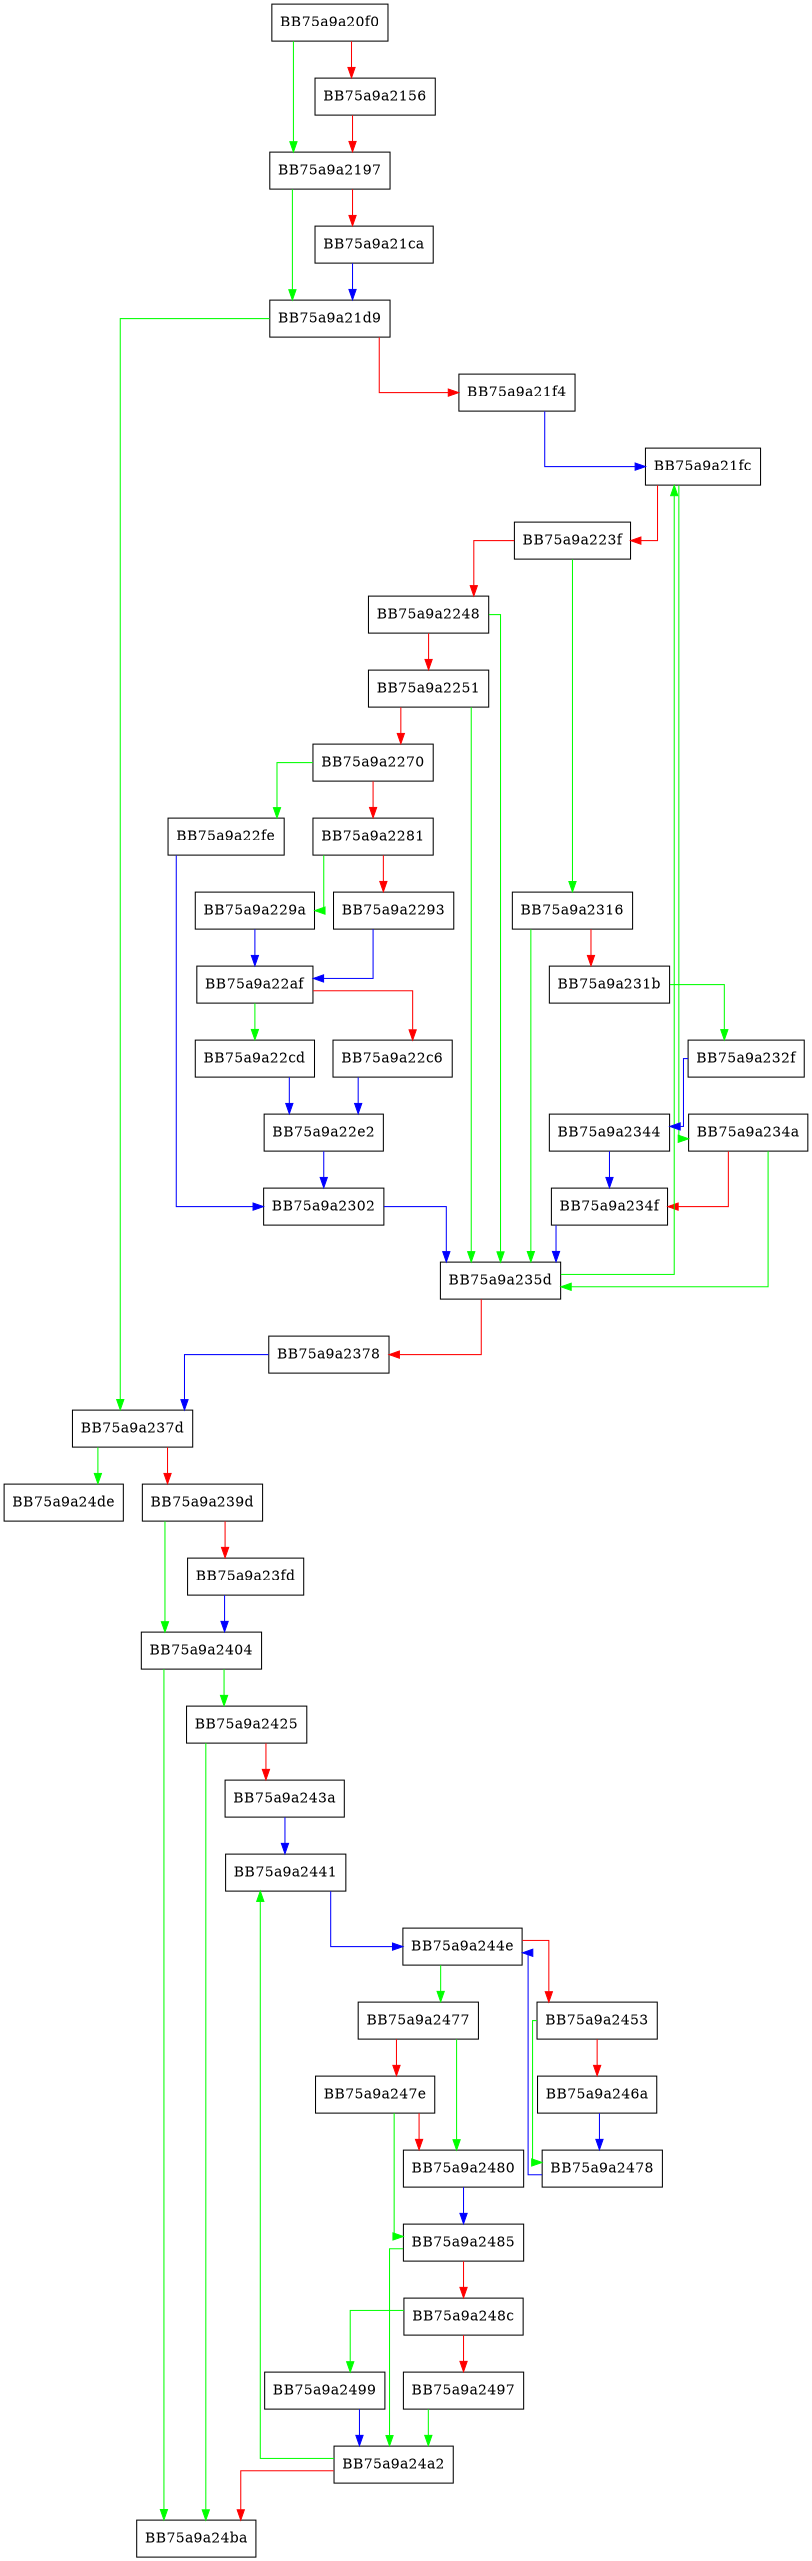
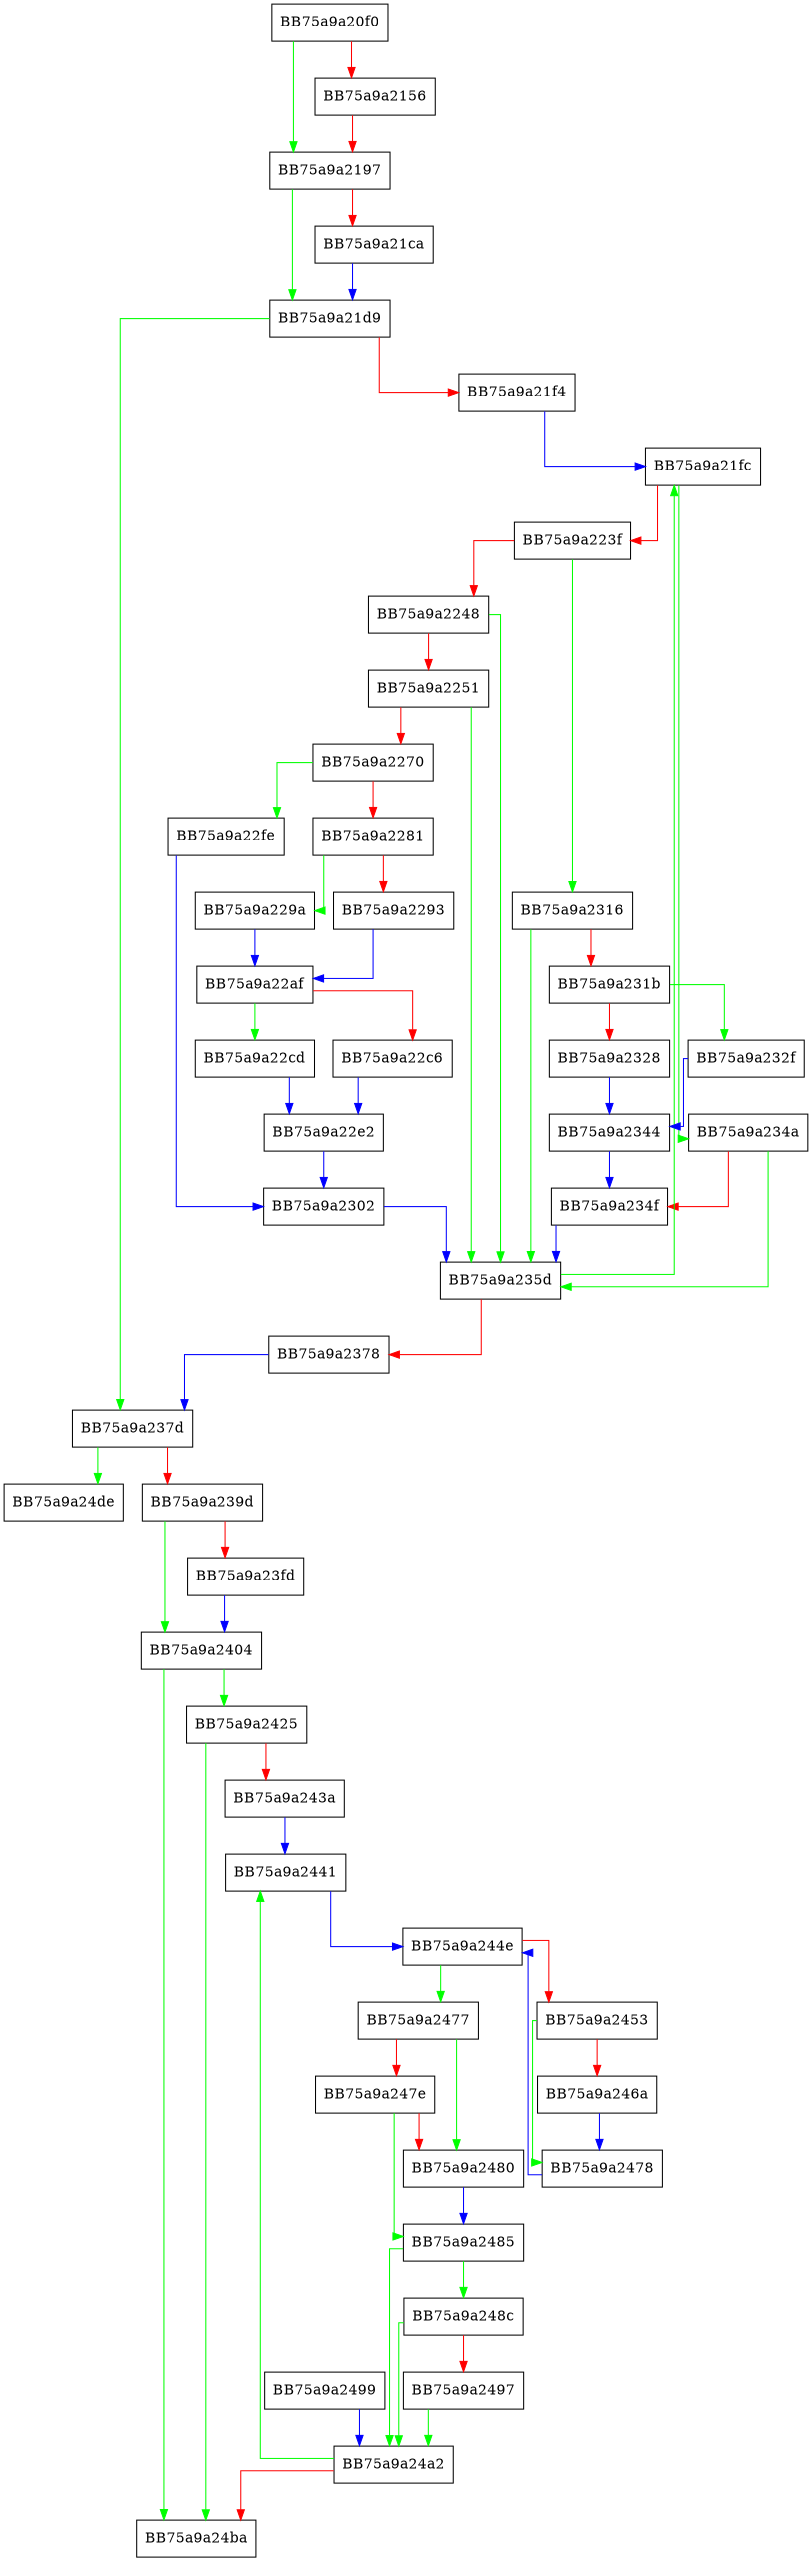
  digraph {
    splines=ortho
    node [shape=box]
    edge [color=green]
    BB75a9a20f0
    BB75a9a2197
    BB75a9a2156
    BB75a9a21d9
    BB75a9a21ca
    BB75a9a237d
    BB75a9a21f4
    BB75a9a24de
    BB75a9a239d
    BB75a9a21fc
    BB75a9a2404
    BB75a9a23fd
    BB75a9a234a
    BB75a9a223f
    BB75a9a235d
    BB75a9a234f
    BB75a9a2316
    BB75a9a2248
    BB75a9a2378
    BB75a9a231b
    BB75a9a2251
    BB75a9a232f
+   BB75a9a2328
    BB75a9a2270
    BB75a9a22fe
    BB75a9a2281
    BB75a9a2302
    BB75a9a229a
    BB75a9a2293
    BB75a9a22af
    BB75a9a22cd
    BB75a9a22c6
    BB75a9a22e2
    BB75a9a2344
    BB75a9a24ba
    BB75a9a2425
    BB75a9a243a
    BB75a9a2441
    BB75a9a244e
    BB75a9a2477
    BB75a9a2453
    BB75a9a2480
    BB75a9a247e
    n44 [label=BB75a9a2478]
    BB75a9a246a
    BB75a9a2485
    BB75a9a24a2
    BB75a9a248c
    BB75a9a2499
    BB75a9a2497
    BB75a9a20f0 -> BB75a9a2197
    BB75a9a20f0 -> BB75a9a2156 [color=red]
    BB75a9a2197 -> BB75a9a21d9
    BB75a9a2197 -> BB75a9a21ca [color=red]
    BB75a9a2156 -> BB75a9a2197 [color=red]
    BB75a9a21d9 -> BB75a9a237d
    BB75a9a21d9 -> BB75a9a21f4 [color=red]
    BB75a9a21ca -> BB75a9a21d9 [color=blue]
    BB75a9a237d -> BB75a9a24de
    BB75a9a237d -> BB75a9a239d [color=red]
    BB75a9a21f4 -> BB75a9a21fc [color=blue]
    BB75a9a239d -> BB75a9a2404
    BB75a9a239d -> BB75a9a23fd [color=red]
    BB75a9a21fc -> BB75a9a234a
    BB75a9a21fc -> BB75a9a223f [color=red]
    BB75a9a2404 -> BB75a9a24ba
    BB75a9a2404 -> BB75a9a2425
    BB75a9a23fd -> BB75a9a2404 [color=blue]
    BB75a9a234a -> BB75a9a235d
    BB75a9a234a -> BB75a9a234f [color=red]
    BB75a9a223f -> BB75a9a2316
    BB75a9a223f -> BB75a9a2248 [color=red]
    BB75a9a235d -> BB75a9a21fc
    BB75a9a235d -> BB75a9a2378 [color=red]
    BB75a9a234f -> BB75a9a235d [color=blue]
    BB75a9a2316 -> BB75a9a235d
    BB75a9a2316 -> BB75a9a231b [color=red]
    BB75a9a2248 -> BB75a9a235d
    BB75a9a2248 -> BB75a9a2251 [color=red]
    BB75a9a2378 -> BB75a9a237d [color=blue]
    BB75a9a231b -> BB75a9a232f
+   BB75a9a231b -> BB75a9a2328 [color=red]
    BB75a9a2251 -> BB75a9a235d
    BB75a9a2251 -> BB75a9a2270 [color=red]
    BB75a9a232f -> BB75a9a2344 [color=blue]
+   BB75a9a2328 -> BB75a9a2344 [color=blue]
    BB75a9a2270 -> BB75a9a22fe
    BB75a9a2270 -> BB75a9a2281 [color=red]
    BB75a9a22fe -> BB75a9a2302 [color=blue]
    BB75a9a2281 -> BB75a9a229a
    BB75a9a2281 -> BB75a9a2293 [color=red]
    BB75a9a2302 -> BB75a9a235d [color=blue]
    BB75a9a229a -> BB75a9a22af [color=blue]
    BB75a9a2293 -> BB75a9a22af [color=blue]
    BB75a9a22af -> BB75a9a22cd
    BB75a9a22af -> BB75a9a22c6 [color=red]
    BB75a9a22cd -> BB75a9a22e2 [color=blue]
    BB75a9a22c6 -> BB75a9a22e2 [color=blue]
    BB75a9a22e2 -> BB75a9a2302 [color=blue]
    BB75a9a2344 -> BB75a9a234f [color=blue]
    BB75a9a2425 -> BB75a9a24ba
    BB75a9a2425 -> BB75a9a243a [color=red]
    BB75a9a243a -> BB75a9a2441 [color=blue]
    BB75a9a2441 -> BB75a9a244e [color=blue]
    BB75a9a244e -> BB75a9a2477
    BB75a9a244e -> BB75a9a2453 [color=red]
    BB75a9a2477 -> BB75a9a2480
    BB75a9a2477 -> BB75a9a247e [color=red]
    BB75a9a2453 -> n44
    BB75a9a2453 -> BB75a9a246a [color=red]
    BB75a9a2480 -> BB75a9a2485 [color=blue]
    BB75a9a247e -> BB75a9a2480 [color=red]
    BB75a9a247e -> BB75a9a2485
    n44 -> BB75a9a244e [color=blue]
    BB75a9a246a -> n44 [color=blue]
    BB75a9a2485 -> BB75a9a24a2
-   BB75a9a2485 -> BB75a9a248c [color=red]
+   BB75a9a2485 -> BB75a9a248c
    BB75a9a24a2 -> BB75a9a24ba [color=red]
    BB75a9a24a2 -> BB75a9a2441
-   BB75a9a248c -> BB75a9a2499
+   BB75a9a248c -> BB75a9a24a2
    BB75a9a248c -> BB75a9a2497 [color=red]
    BB75a9a2499 -> BB75a9a24a2 [color=blue]
    BB75a9a2497 -> BB75a9a24a2
  }
